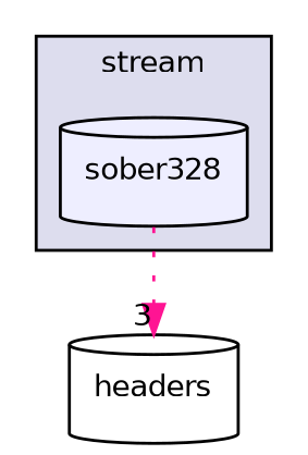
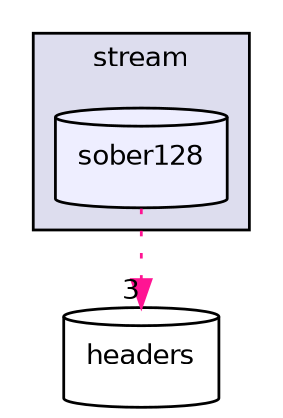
  digraph {
    compound=true
    node [fontname=Helvetica fontsize=10 shape=cylinder]
-   n1 [fillcolor="#eeeeff" label=sober328 pencolor=black style=filled]
+   n1 [fillcolor="#eeeeff" label=sober128 pencolor=black style=filled]
    n2 [label=headers]
    subgraph cluster_1 {
      bgcolor="#ddddee"
      fontname=Helvetica
      fontsize=10
      label=stream
      pencolor=black
      n1
    }
    n1 -> n2 [headlabel=3 labeldistance=1.5 labelfontname=Helvetica labelfontsize=10 color=deeppink style=dotted]
  }
